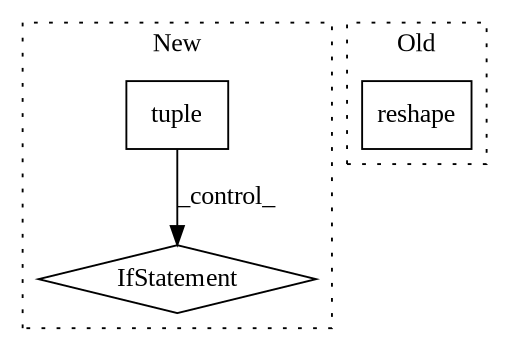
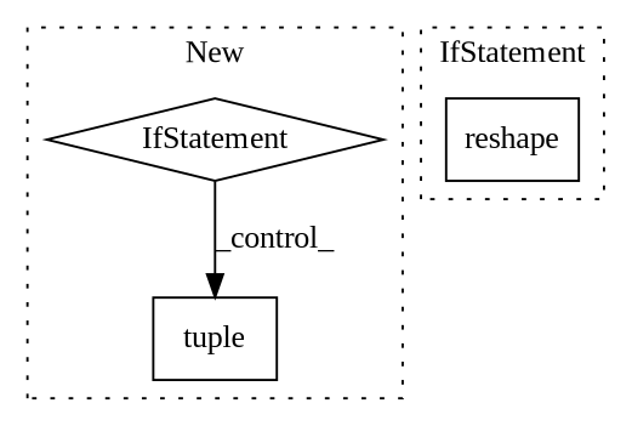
  digraph {
    fontname="Liberation Serif"
    node [a=32 shape=box fontname="Liberation Serif"]
    n1 [l="6,1" label=tuple s="2814,2855"]
    n2 [a=25 l="4,2" label=IfStatement s="1224,1284" shape=diamond]
    n3 [l="8,1" label=reshape s="2008,2048"]
    subgraph cluster_1 {
      label=New
      style=dotted
      n1
      n2
    }
    subgraph cluster_2 {
-     label=Old
+     label=IfStatement
      style=dotted
      n3
    }
-   n1 -> n2 [label=_control_ fontname="Liberation Serif"]
+   n2 -> n1 [label=_control_ fontname="Liberation Serif"]
  }
